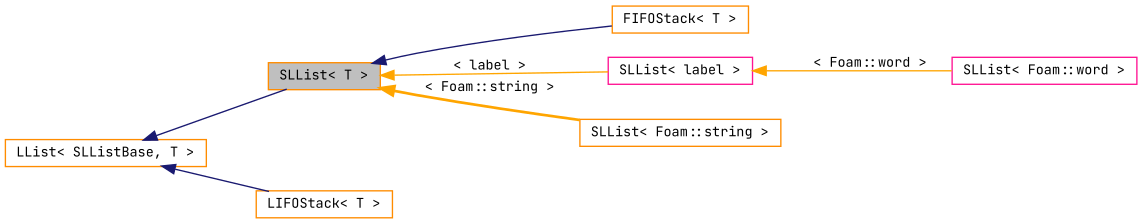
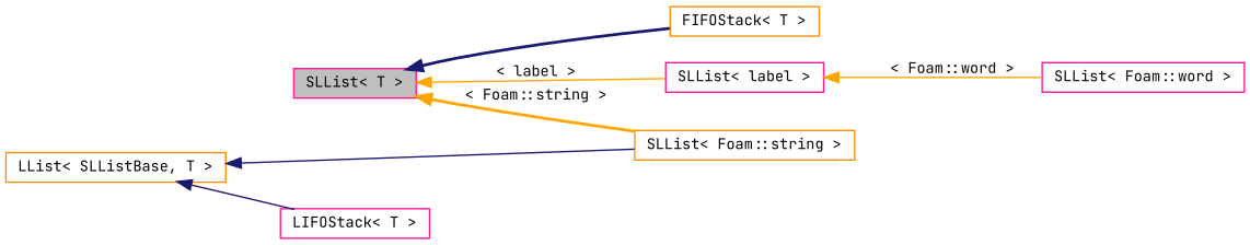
  digraph {
    fontname="JetBrains Mono"
    rankdir=LR
    node [color=darkorange fontname="JetBrains Mono" fontsize=10 shape=record]
    edge [color=midnightblue dir=back fontname="JetBrains Mono" fontsize=10 labelfontname=Helvetica labelfontsize=10 style=solid]
-   n1 [fillcolor=grey75 fontcolor=black height=0.2 label="SLList\< T \>" style=filled width=0.4]
+   n1 [color=deeppink fillcolor=grey75 fontcolor=black height=0.2 label="SLList\< T \>" style=filled width=0.4]
    n2 [height=0.2 label="FIFOStack\< T \>" width=0.4]
    n3 [color=deeppink height=0.2 label="SLList\< label \>" width=0.4]
    n4 [height=0.2 label="SLList\< Foam::string \>" width=0.4]
-   n5 [height=0.2 label="LIFOStack\< T \>" width=0.4]
+   n5 [color=deeppink height=0.2 label="LIFOStack\< T \>" width=0.4]
    n6 [color=deeppink height=0.2 label="SLList\< Foam::word \>" width=0.4]
    n7 [height=0.2 label="LList\< SLListBase, T \>" width=0.4]
-   n1 -> n2
+   n1 -> n2 [style=bold]
    n1 -> n3 [color=orange label=" \< label \>"]
    n1 -> n4 [color=orange label=" \< Foam::string \>" style=bold]
    n3 -> n6 [color=orange label=" \< Foam::word \>"]
-   n7 -> n1
+   n7 -> n4
    n7 -> n5
  }
